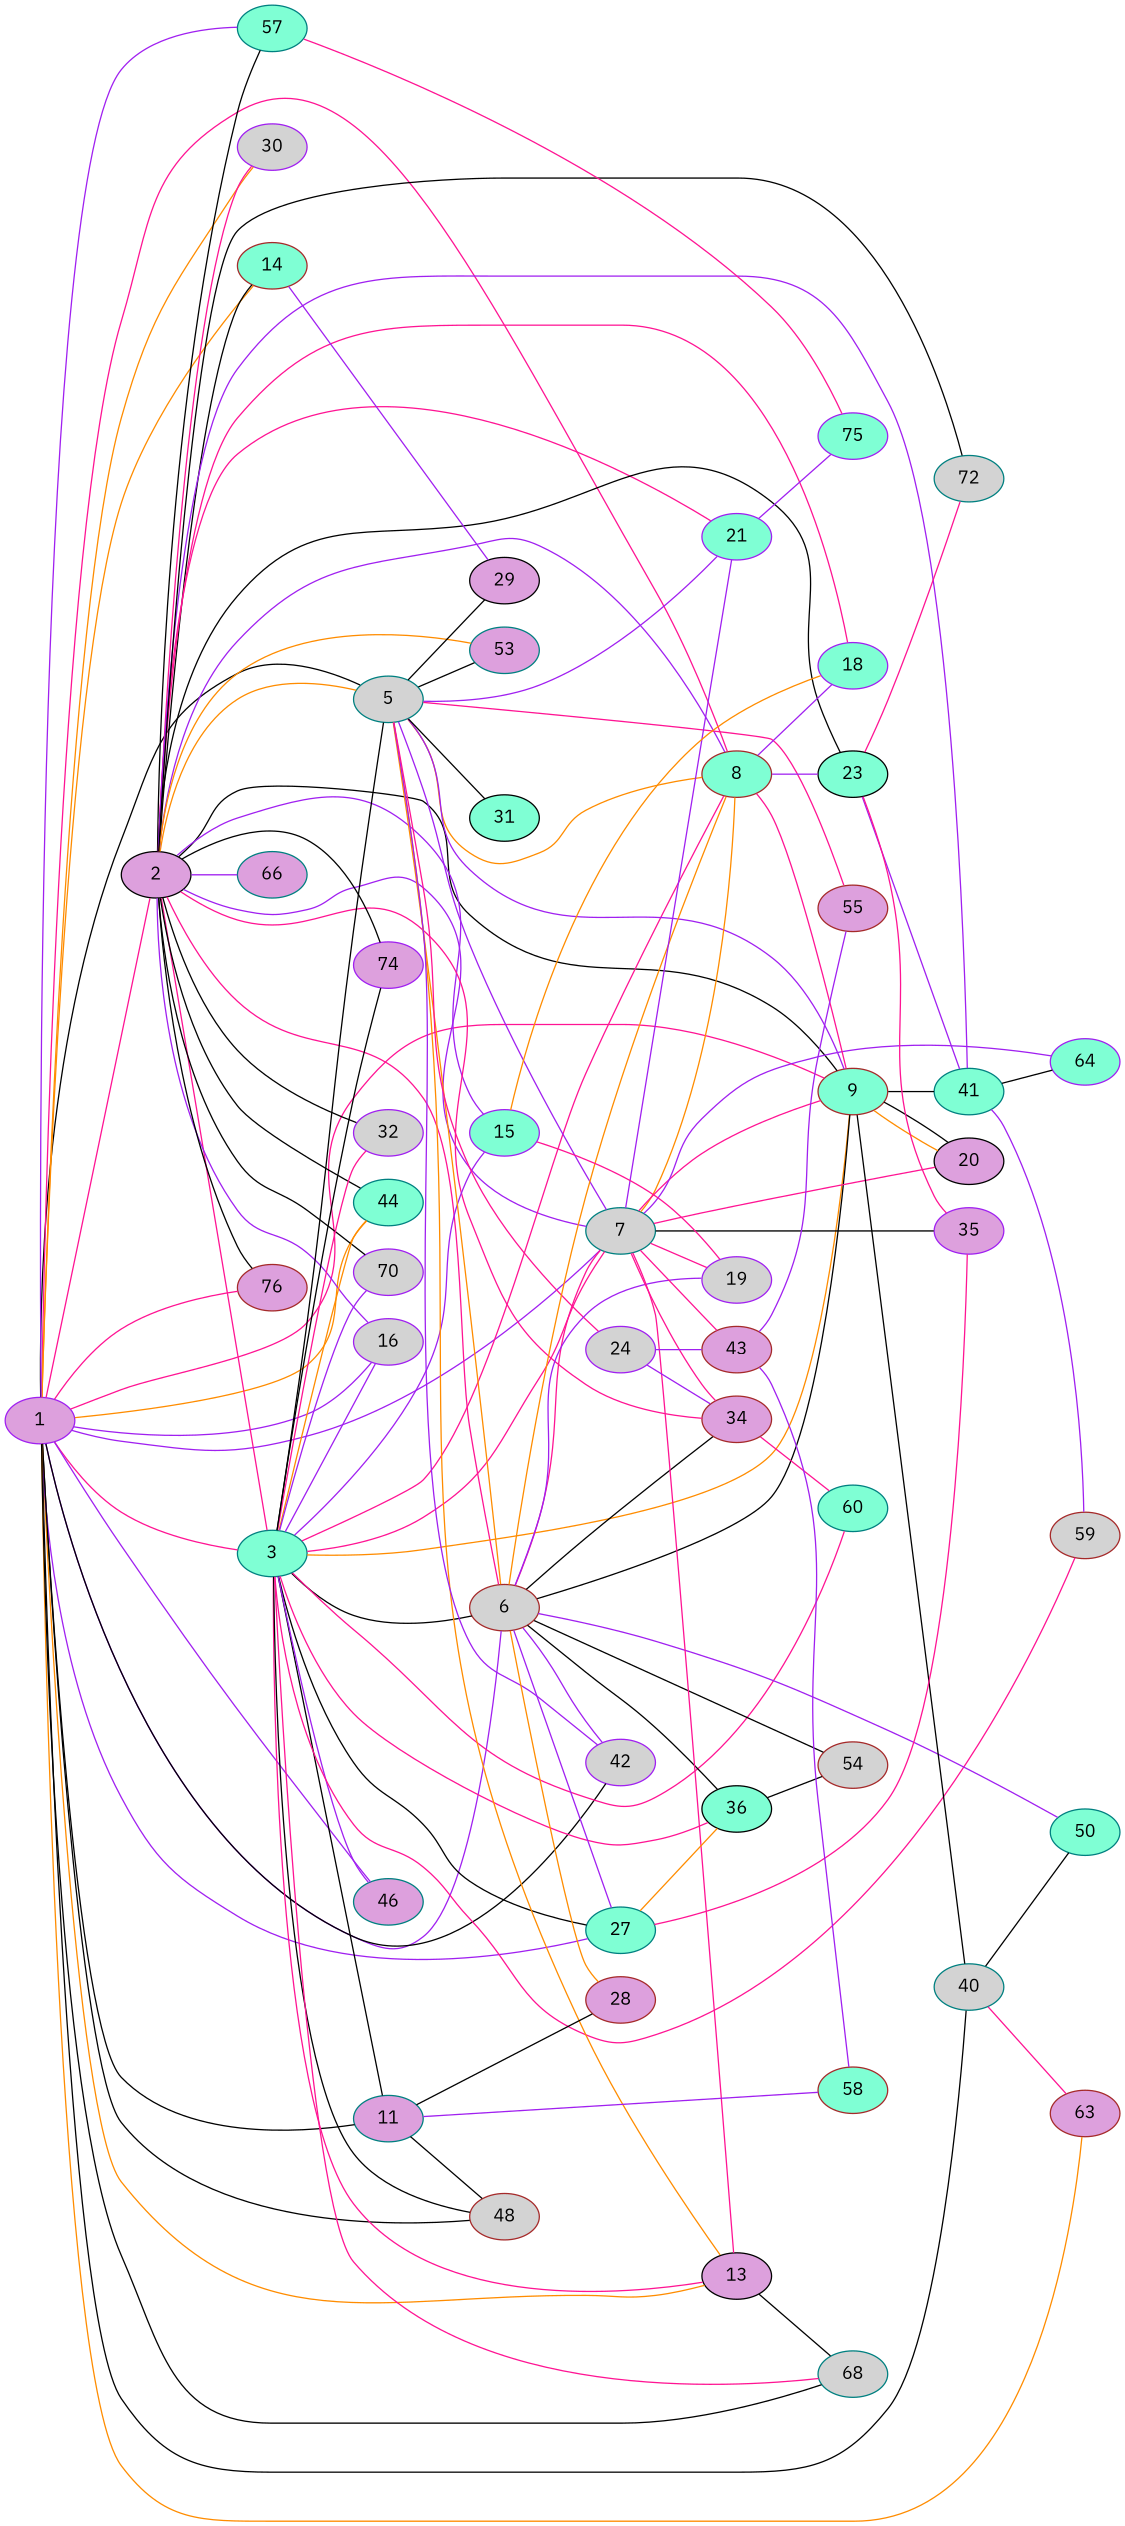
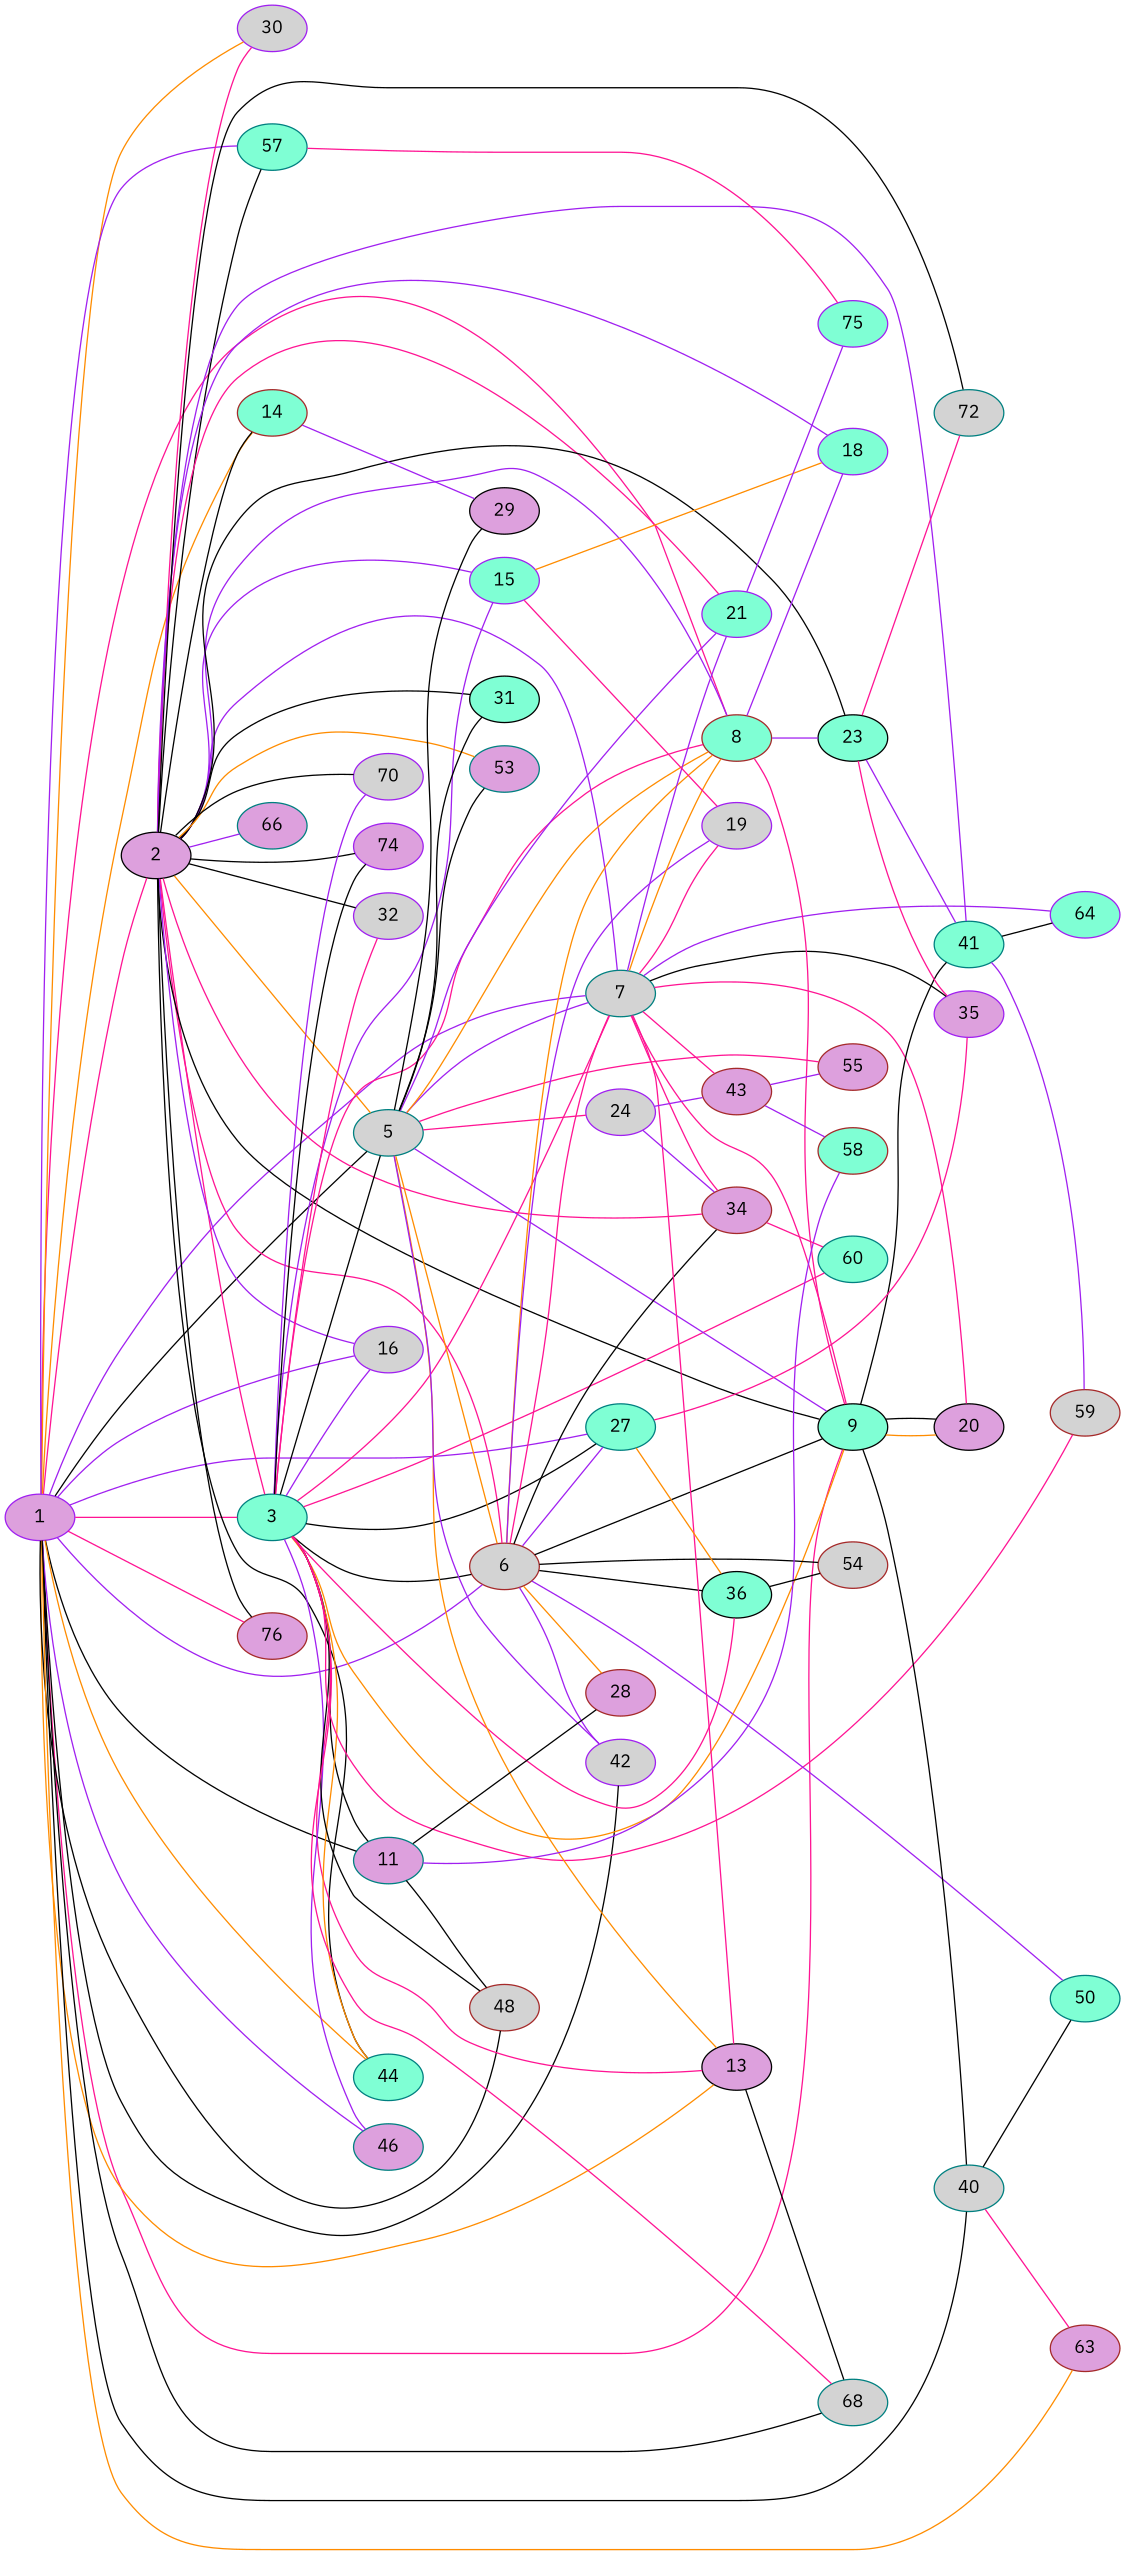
  graph {
    fontname="IBM Plex Sans"
    rankdir=LR
    node [color=teal fillcolor=aquamarine fontname="IBM Plex Sans" style=filled]
    edge [color=black fontname="IBM Plex Sans"]
    1 [color=purple fillcolor=plum super="+4"]
    2 [color=black fillcolor=plum super="+10"]
    3 [super="+22"]
    5 [fillcolor=lightgrey super="+12"]
    6 [color=brown fillcolor=lightgrey super="+39"]
    7 [fillcolor=lightgrey super="+17"]
    8 [color=brown super="+26"]
-   9 [color=brown super="+49"]
+   9 [color=black super="+49"]
    11 [fillcolor=plum super="+67"]
    13 [color=black fillcolor=plum super="+52"]
    14 [color=brown]
    16 [color=purple fillcolor=lightgrey super="+33"]
    27 [super="+47"]
    30 [color=purple fillcolor=lightgrey]
    40 [fillcolor=lightgrey]
    42 [color=purple fillcolor=lightgrey super="+65"]
    44 [super="+51"]
    46 [fillcolor=plum]
    48 [color=brown fillcolor=lightgrey]
    57
    63 [color=brown fillcolor=plum]
    76 [color=brown fillcolor=plum]
    68 [fillcolor=lightgrey]
    15 [color=purple]
    18 [color=purple super="+37"]
    21 [color=purple super="+73"]
    23 [color=black]
    31 [color=black]
    32 [color=purple fillcolor=lightgrey]
    34 [color=brown fillcolor=plum super="+62"]
    41 [super="+45"]
    53 [fillcolor=plum]
    66 [fillcolor=plum]
    70 [color=purple fillcolor=lightgrey]
    72 [fillcolor=lightgrey]
    74 [color=purple fillcolor=plum]
    36 [color=black super="+38"]
    59 [color=brown fillcolor=lightgrey]
    60
    24 [color=purple fillcolor=lightgrey super="+61"]
    29 [color=black fillcolor=plum]
    55 [color=brown fillcolor=plum]
    19 [color=purple fillcolor=lightgrey super="+25"]
    28 [color=brown fillcolor=plum]
    50
    54 [color=brown fillcolor=lightgrey]
    20 [color=black fillcolor=plum super="+71"]
    35 [color=purple fillcolor=plum super="+69"]
    43 [color=brown fillcolor=plum]
    64 [color=purple]
    58 [color=brown]
    75 [color=purple]
    1 -- 2 [color=deeppink weight=4]
    1 -- 3 [color=deeppink weight=2]
    1 -- 5 [weight=2]
    1 -- 6 [color=purple weight=2]
    1 -- 7 [color=purple weight=2]
    1 -- 8 [color=deeppink weight=2]
    1 -- 9 [color=deeppink weight=3]
    1 -- 11
    1 -- 13 [color=darkorange]
    1 -- 14 [color=darkorange]
    1 -- 16 [color=purple]
    1 -- 27 [color=purple]
    1 -- 30 [color=darkorange]
    1 -- 40
    1 -- 42
    1 -- 44 [color=darkorange]
    1 -- 46 [color=purple]
    1 -- 48
    1 -- 57 [color=purple]
    1 -- 63 [color=darkorange]
    1 -- 76 [color=deeppink]
    1 -- 68
    2 -- 3 [color=deeppink weight=2]
    2 -- 5 [color=darkorange weight=3]
    2 -- 6 [color=deeppink weight=2]
    2 -- 7 [color=purple weight=3]
    2 -- 8 [color=purple weight=2]
    2 -- 9 [weight=2]
    2 -- 14
    2 -- 16 [color=purple]
    2 -- 30 [color=deeppink]
    2 -- 44
    2 -- 57
    2 -- 76
    2 -- 15 [color=purple]
-   2 -- 18 [color=deeppink]
+   2 -- 18 [color=purple]
    2 -- 21 [color=deeppink]
    2 -- 23
+   2 -- 31
    2 -- 32
    2 -- 34 [color=deeppink]
    2 -- 41 [color=purple]
    2 -- 53 [color=darkorange]
    2 -- 66 [color=purple weight=2]
    2 -- 70
    2 -- 72
    2 -- 74
    3 -- 5
    3 -- 6
    3 -- 7 [color=deeppink]
    3 -- 8 [color=deeppink weight=2]
    3 -- 9 [color=darkorange]
    3 -- 11
    3 -- 13 [color=deeppink]
    3 -- 16 [color=purple]
    3 -- 27
    3 -- 44 [color=darkorange]
    3 -- 46 [color=purple]
    3 -- 48
    3 -- 68 [color=deeppink]
    3 -- 15 [color=purple]
    3 -- 32 [color=deeppink]
    3 -- 70 [color=purple]
    3 -- 74
    3 -- 36 [color=deeppink]
    3 -- 59 [color=deeppink]
    3 -- 60 [color=deeppink]
    5 -- 6 [color=darkorange]
    5 -- 7 [color=purple]
    5 -- 8 [color=darkorange]
    5 -- 9 [color=purple]
    5 -- 13 [color=darkorange]
    5 -- 42 [color=purple]
    5 -- 21 [color=purple]
    5 -- 31
    5 -- 53
    5 -- 24 [color=deeppink]
    5 -- 29
    5 -- 55 [color=deeppink]
    6 -- 7 [color=deeppink]
    6 -- 8 [color=darkorange weight=2]
    6 -- 9
    6 -- 27 [color=purple]
    6 -- 42 [color=purple]
    6 -- 34
    6 -- 36
    6 -- 19 [color=purple]
    6 -- 28 [color=darkorange]
    6 -- 50 [color=purple]
    6 -- 54
    7 -- 8 [color=darkorange]
    7 -- 9 [color=deeppink]
    7 -- 13 [color=deeppink]
    7 -- 21 [color=purple]
    7 -- 34 [color=deeppink]
    7 -- 19 [color=deeppink]
    7 -- 20 [color=deeppink]
    7 -- 35
    7 -- 43 [color=deeppink]
    7 -- 64 [color=purple]
    8 -- 9 [color=deeppink]
    8 -- 18 [color=purple]
    8 -- 23 [color=purple]
    9 -- 40
    9 -- 41
    9 -- 20 [color=darkorange]
    9 -- 20
    11 -- 48
    11 -- 28
    11 -- 58 [color=purple]
    13 -- 68
    14 -- 29 [color=purple]
    27 -- 36 [color=darkorange]
    27 -- 35 [color=deeppink]
    40 -- 63 [color=deeppink]
    40 -- 50
    57 -- 75 [color=deeppink]
    15 -- 18 [color=darkorange]
    15 -- 19 [color=deeppink]
    21 -- 75 [color=purple]
    23 -- 41 [color=purple]
    23 -- 72 [color=deeppink]
    23 -- 35 [color=deeppink]
    34 -- 60 [color=deeppink]
    41 -- 59 [color=purple]
    41 -- 64
    36 -- 54
    24 -- 34 [color=purple]
    24 -- 43 [color=purple]
    43 -- 55 [color=purple]
    43 -- 58 [color=purple]
  }
